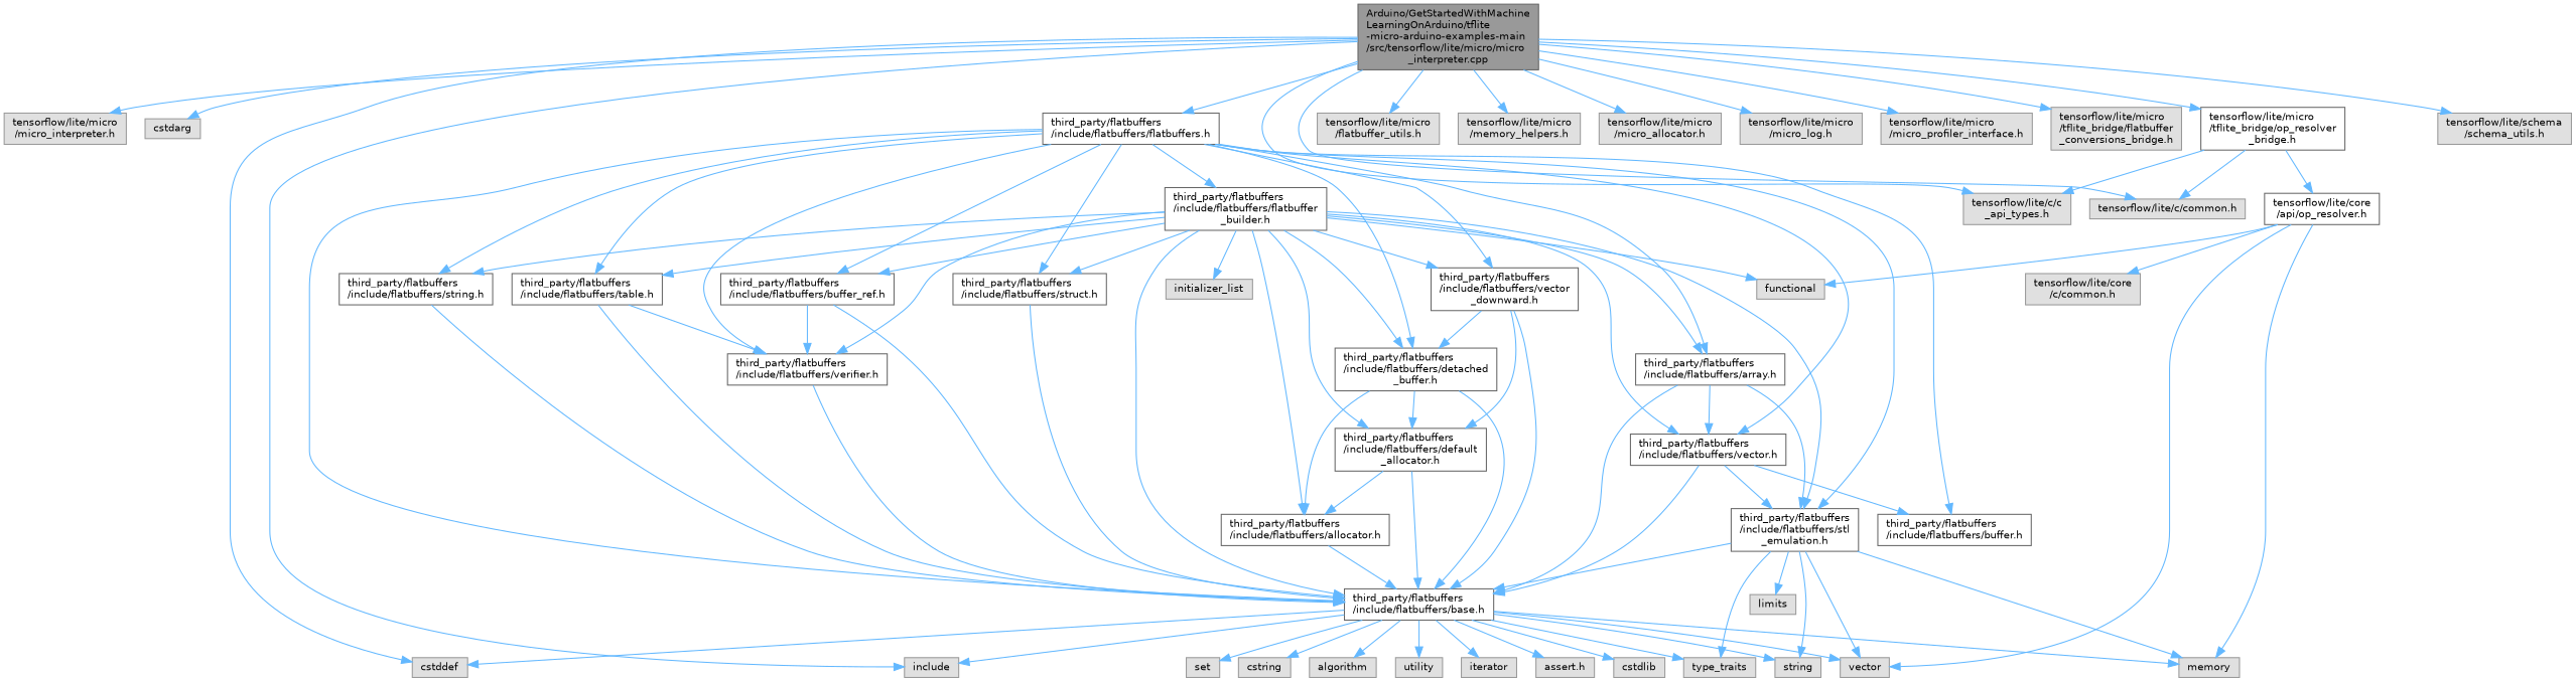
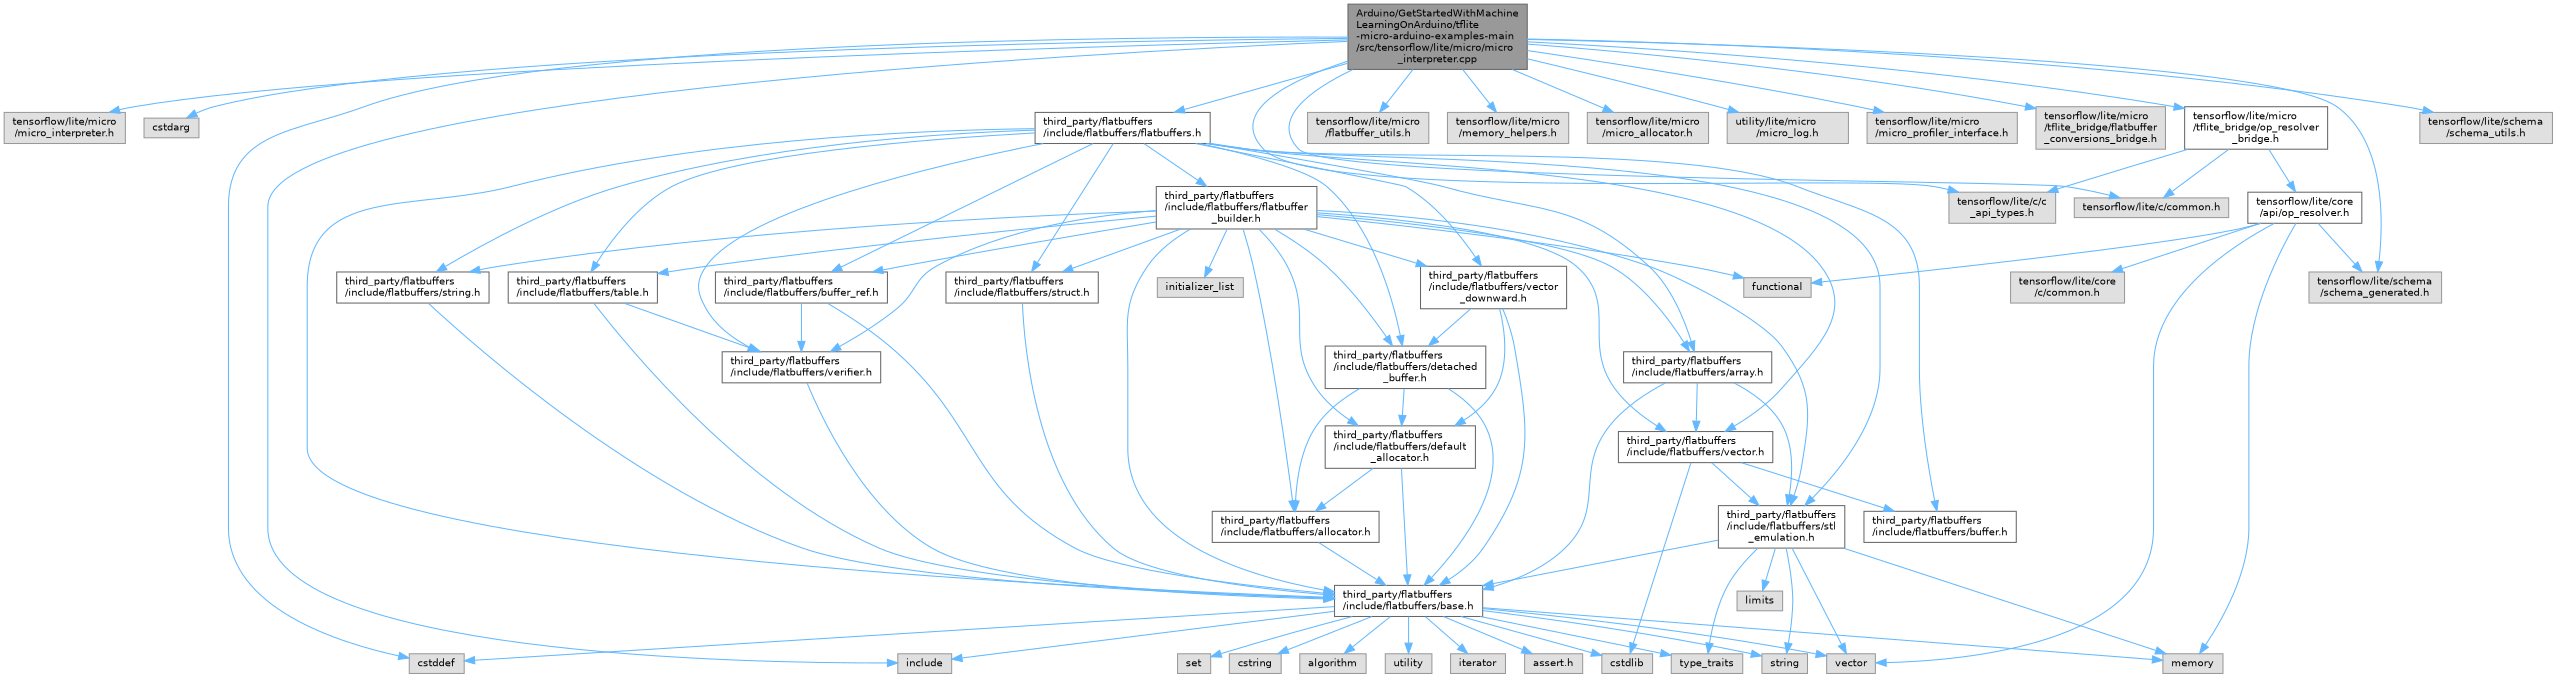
  digraph {
    node [color=grey60 fillcolor="#E0E0E0" fontname=Helvetica fontsize=10 shape=box style=filled]
    edge [color=steelblue1 fontname=Helvetica fontsize=10 labelfontname=Helvetica labelfontsize=10 style=solid]
    n1 [color=gray40 fillcolor=grey60 fontcolor=black height=0.2 label="Arduino/GetStartedWithMachine\lLearningOnArduino/tflite\l-micro-arduino-examples-main\l/src/tensorflow/lite/micro/micro\l_interpreter.cpp" width=0.4]
    n2 [height=0.2 label="tensorflow/lite/micro\l/micro_interpreter.h" width=0.4]
    n3 [height=0.2 label=cstdarg width=0.4]
    n4 [height=0.2 label=cstddef width=0.4]
    n5 [height=0.2 label=include width=0.4]
    n6 [color=grey40 fillcolor=white height=0.2 label="third_party/flatbuffers\l/include/flatbuffers/flatbuffers.h" width=0.4]
    n7 [height=0.2 label="tensorflow/lite/c/c\l_api_types.h" width=0.4]
    n8 [height=0.2 label="tensorflow/lite/c/common.h" width=0.4]
    n9 [height=0.2 label="tensorflow/lite/micro\l/flatbuffer_utils.h" width=0.4]
    n10 [height=0.2 label="tensorflow/lite/micro\l/memory_helpers.h" width=0.4]
    n11 [height=0.2 label="tensorflow/lite/micro\l/micro_allocator.h" width=0.4]
-   n12 [height=0.2 label="tensorflow/lite/micro\l/micro_log.h" width=0.4]
+   n12 [height=0.2 label="utility/lite/micro\l/micro_log.h" width=0.4]
    n13 [height=0.2 label="tensorflow/lite/micro\l/micro_profiler_interface.h" width=0.4]
    n14 [height=0.2 label="tensorflow/lite/micro\l/tflite_bridge/flatbuffer\l_conversions_bridge.h" width=0.4]
    n15 [color=grey40 fillcolor=white height=0.2 label="tensorflow/lite/micro\l/tflite_bridge/op_resolver\l_bridge.h" width=0.4]
+   n16 [height=0.2 label="tensorflow/lite/schema\l/schema_generated.h" width=0.4]
    n17 [height=0.2 label="tensorflow/lite/schema\l/schema_utils.h" width=0.4]
    n18 [color=grey40 fillcolor=white height=0.2 label="third_party/flatbuffers\l/include/flatbuffers/array.h" width=0.4]
    n19 [color=grey40 fillcolor=white height=0.2 label="third_party/flatbuffers\l/include/flatbuffers/base.h" width=0.4]
    n20 [color=grey40 fillcolor=white height=0.2 label="third_party/flatbuffers\l/include/flatbuffers/stl\l_emulation.h" width=0.4]
    n21 [color=grey40 fillcolor=white height=0.2 label="third_party/flatbuffers\l/include/flatbuffers/vector.h" width=0.4]
    n22 [color=grey40 fillcolor=white height=0.2 label="third_party/flatbuffers\l/include/flatbuffers/buffer.h" width=0.4]
    n23 [color=grey40 fillcolor=white height=0.2 label="third_party/flatbuffers\l/include/flatbuffers/buffer_ref.h" width=0.4]
    n24 [color=grey40 fillcolor=white height=0.2 label="third_party/flatbuffers\l/include/flatbuffers/verifier.h" width=0.4]
    n25 [color=grey40 fillcolor=white height=0.2 label="third_party/flatbuffers\l/include/flatbuffers/detached\l_buffer.h" width=0.4]
    n26 [color=grey40 fillcolor=white height=0.2 label="third_party/flatbuffers\l/include/flatbuffers/flatbuffer\l_builder.h" width=0.4]
    n27 [color=grey40 fillcolor=white height=0.2 label="third_party/flatbuffers\l/include/flatbuffers/string.h" width=0.4]
    n28 [color=grey40 fillcolor=white height=0.2 label="third_party/flatbuffers\l/include/flatbuffers/struct.h" width=0.4]
    n29 [color=grey40 fillcolor=white height=0.2 label="third_party/flatbuffers\l/include/flatbuffers/table.h" width=0.4]
    n30 [color=grey40 fillcolor=white height=0.2 label="third_party/flatbuffers\l/include/flatbuffers/vector\l_downward.h" width=0.4]
    n31 [color=grey40 fillcolor=white height=0.2 label="tensorflow/lite/core\l/api/op_resolver.h" width=0.4]
    n32 [height=0.2 label="assert.h" width=0.4]
    n33 [height=0.2 label=cstdlib width=0.4]
    n34 [height=0.2 label=cstring width=0.4]
    n35 [height=0.2 label=utility width=0.4]
    n36 [height=0.2 label=string width=0.4]
    n37 [height=0.2 label=type_traits width=0.4]
    n38 [height=0.2 label=vector width=0.4]
    n39 [height=0.2 label=set width=0.4]
    n40 [height=0.2 label=algorithm width=0.4]
    n41 [height=0.2 label=iterator width=0.4]
    n42 [height=0.2 label=memory width=0.4]
    n43 [height=0.2 label=limits width=0.4]
    n44 [color=grey40 fillcolor=white height=0.2 label="third_party/flatbuffers\l/include/flatbuffers/allocator.h" width=0.4]
    n45 [color=grey40 fillcolor=white height=0.2 label="third_party/flatbuffers\l/include/flatbuffers/default\l_allocator.h" width=0.4]
    n46 [height=0.2 label=functional width=0.4]
    n47 [height=0.2 label=initializer_list width=0.4]
    n48 [height=0.2 label="tensorflow/lite/core\l/c/common.h" width=0.4]
    n1 -> n2
    n1 -> n3
    n1 -> n4
    n1 -> n5
    n1 -> n6
    n1 -> n7
    n1 -> n8
    n1 -> n9
    n1 -> n10
    n1 -> n11
    n1 -> n12
    n1 -> n13
    n1 -> n14
    n1 -> n15
+   n1 -> n16
    n1 -> n17
    n6 -> n18
    n6 -> n19
    n6 -> n20
    n6 -> n21
    n6 -> n22
    n6 -> n23
    n6 -> n24
    n6 -> n25
    n6 -> n26
    n6 -> n27
    n6 -> n28
    n6 -> n29
    n6 -> n30
    n15 -> n7
    n15 -> n8
    n15 -> n31
    n18 -> n19
    n18 -> n20
    n18 -> n21
    n19 -> n4
    n19 -> n5
    n19 -> n32
    n19 -> n33
    n19 -> n34
    n19 -> n35
    n19 -> n36
    n19 -> n37
    n19 -> n38
    n19 -> n39
    n19 -> n40
    n19 -> n41
    n19 -> n42
    n20 -> n19
    n20 -> n36
    n20 -> n37
    n20 -> n38
    n20 -> n42
    n20 -> n43
-   n21 -> n19
+   n21 -> n33
    n21 -> n20
    n21 -> n22
    n23 -> n19
    n23 -> n24
    n24 -> n19
    n25 -> n19
    n25 -> n44
    n25 -> n45
    n26 -> n18
    n26 -> n19
    n26 -> n20
    n26 -> n21
    n26 -> n23
    n26 -> n24
    n26 -> n25
    n26 -> n27
    n26 -> n28
    n26 -> n29
    n26 -> n30
    n26 -> n44
    n26 -> n45
    n26 -> n46
    n26 -> n47
    n27 -> n19
    n28 -> n19
    n29 -> n19
    n29 -> n24
    n30 -> n19
    n30 -> n25
    n30 -> n45
+   n31 -> n16
    n31 -> n38
    n31 -> n42
    n31 -> n46
    n31 -> n48
    n44 -> n19
    n45 -> n19
    n45 -> n44
  }
